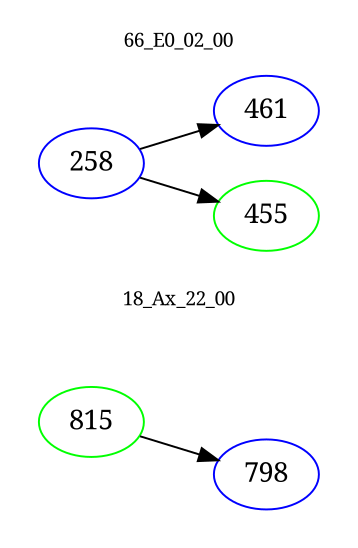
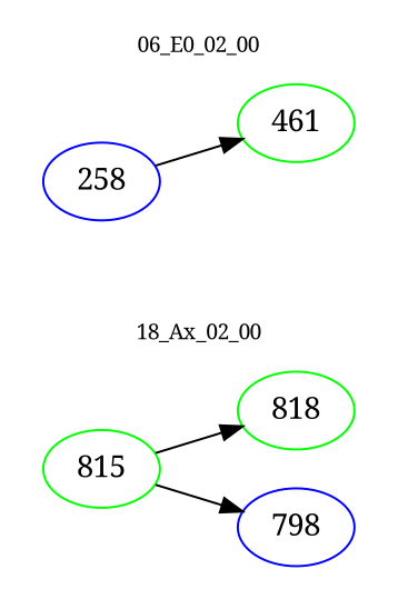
  digraph {
    fontname="Noto Serif"
    rankdir=LR
    node [color=green fontname="Noto Serif"]
    edge [color=black fontname="Noto Serif"]
    n1 [label=815]
    n2 [color=blue label=798]
+   n3 [label=818]
    n4 [color=blue label=258]
-   n5 [label=455]
-   n6 [color=blue label=461]
+   n6 [label=461]
    subgraph cluster_1 {
      color=white
      fontsize=10
-     label="18_Ax_22_00"
+     label="18_Ax_02_00"
      n1
      n2
+     n3
    }
    subgraph cluster_2 {
      color=white
      fontsize=10
-     label="66_E0_02_00"
+     label="06_E0_02_00"
      n4
-     n5
      n6
    }
    n1 -> n2
-   n4 -> n5
+   n1 -> n3
    n4 -> n6
  }
